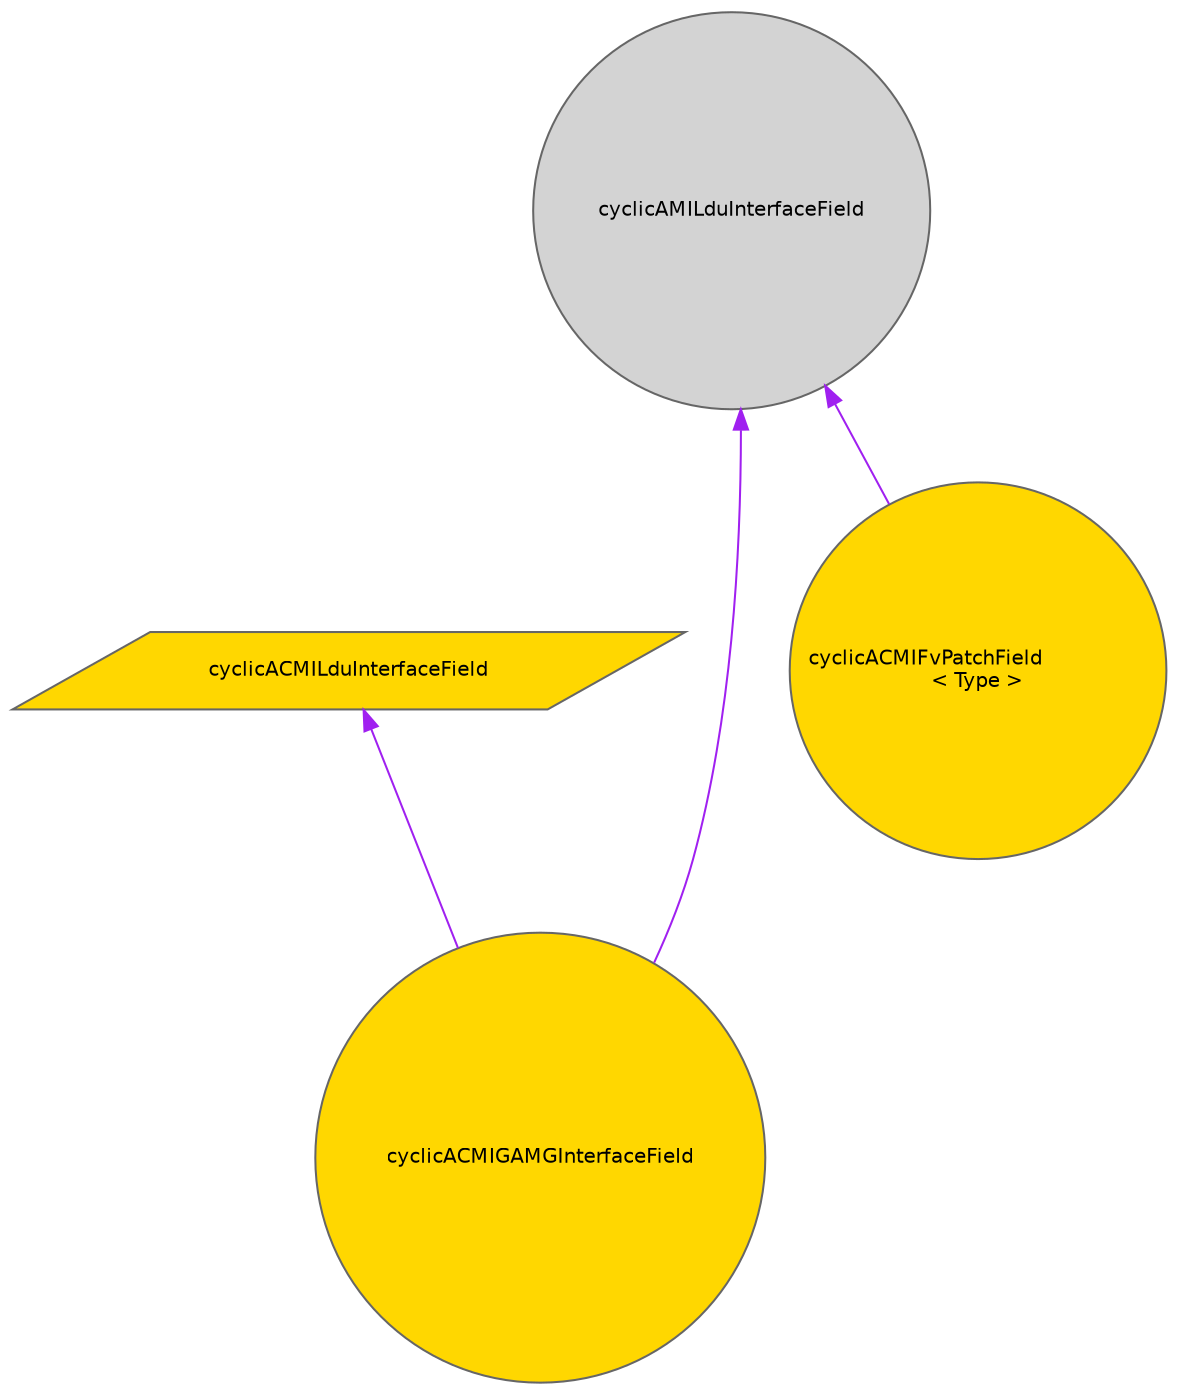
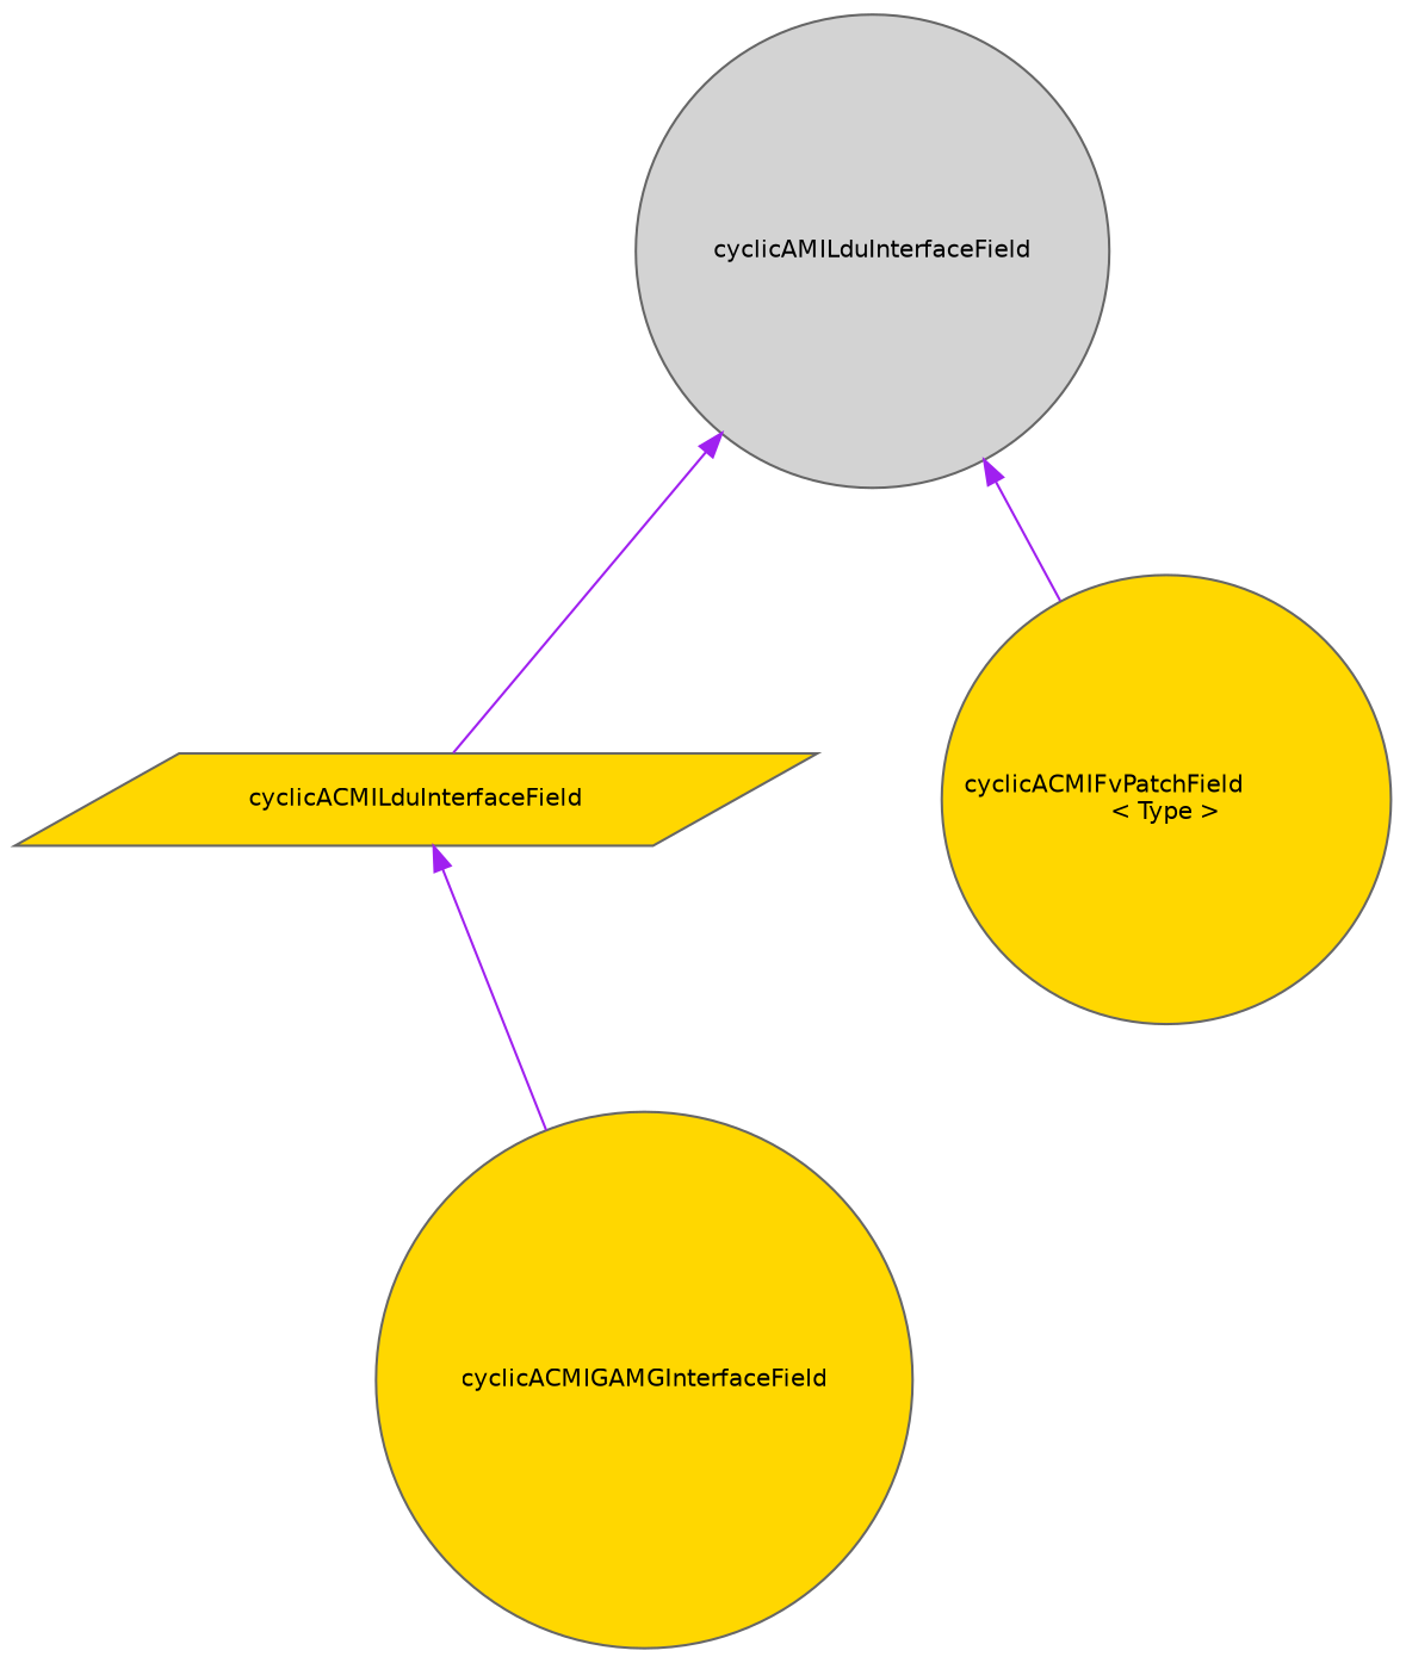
  digraph {
    fontname="DejaVu Sans"
    node [color=gray40 fillcolor=gold fontname="DejaVu Sans" fontsize=10 shape=circle style=filled]
    edge [color=purple dir=back fontname="DejaVu Sans" fontsize=10 labelfontname=Helvetica labelfontsize=10 style=solid]
    n1 [fontcolor=black height=0.2 label=cyclicACMILduInterfaceField shape=parallelogram width=0.4]
    n2 [height=0.2 label=cyclicACMIGAMGInterfaceField width=0.4]
    n3 [height=0.2 label="cyclicACMIFvPatchField\l\< Type \>" width=0.4]
    n4 [fillcolor=lightgrey height=0.2 label=cyclicAMILduInterfaceField width=0.4]
    n1 -> n2
-   n4 -> n2
+   n4 -> n1
    n4 -> n3
  }
